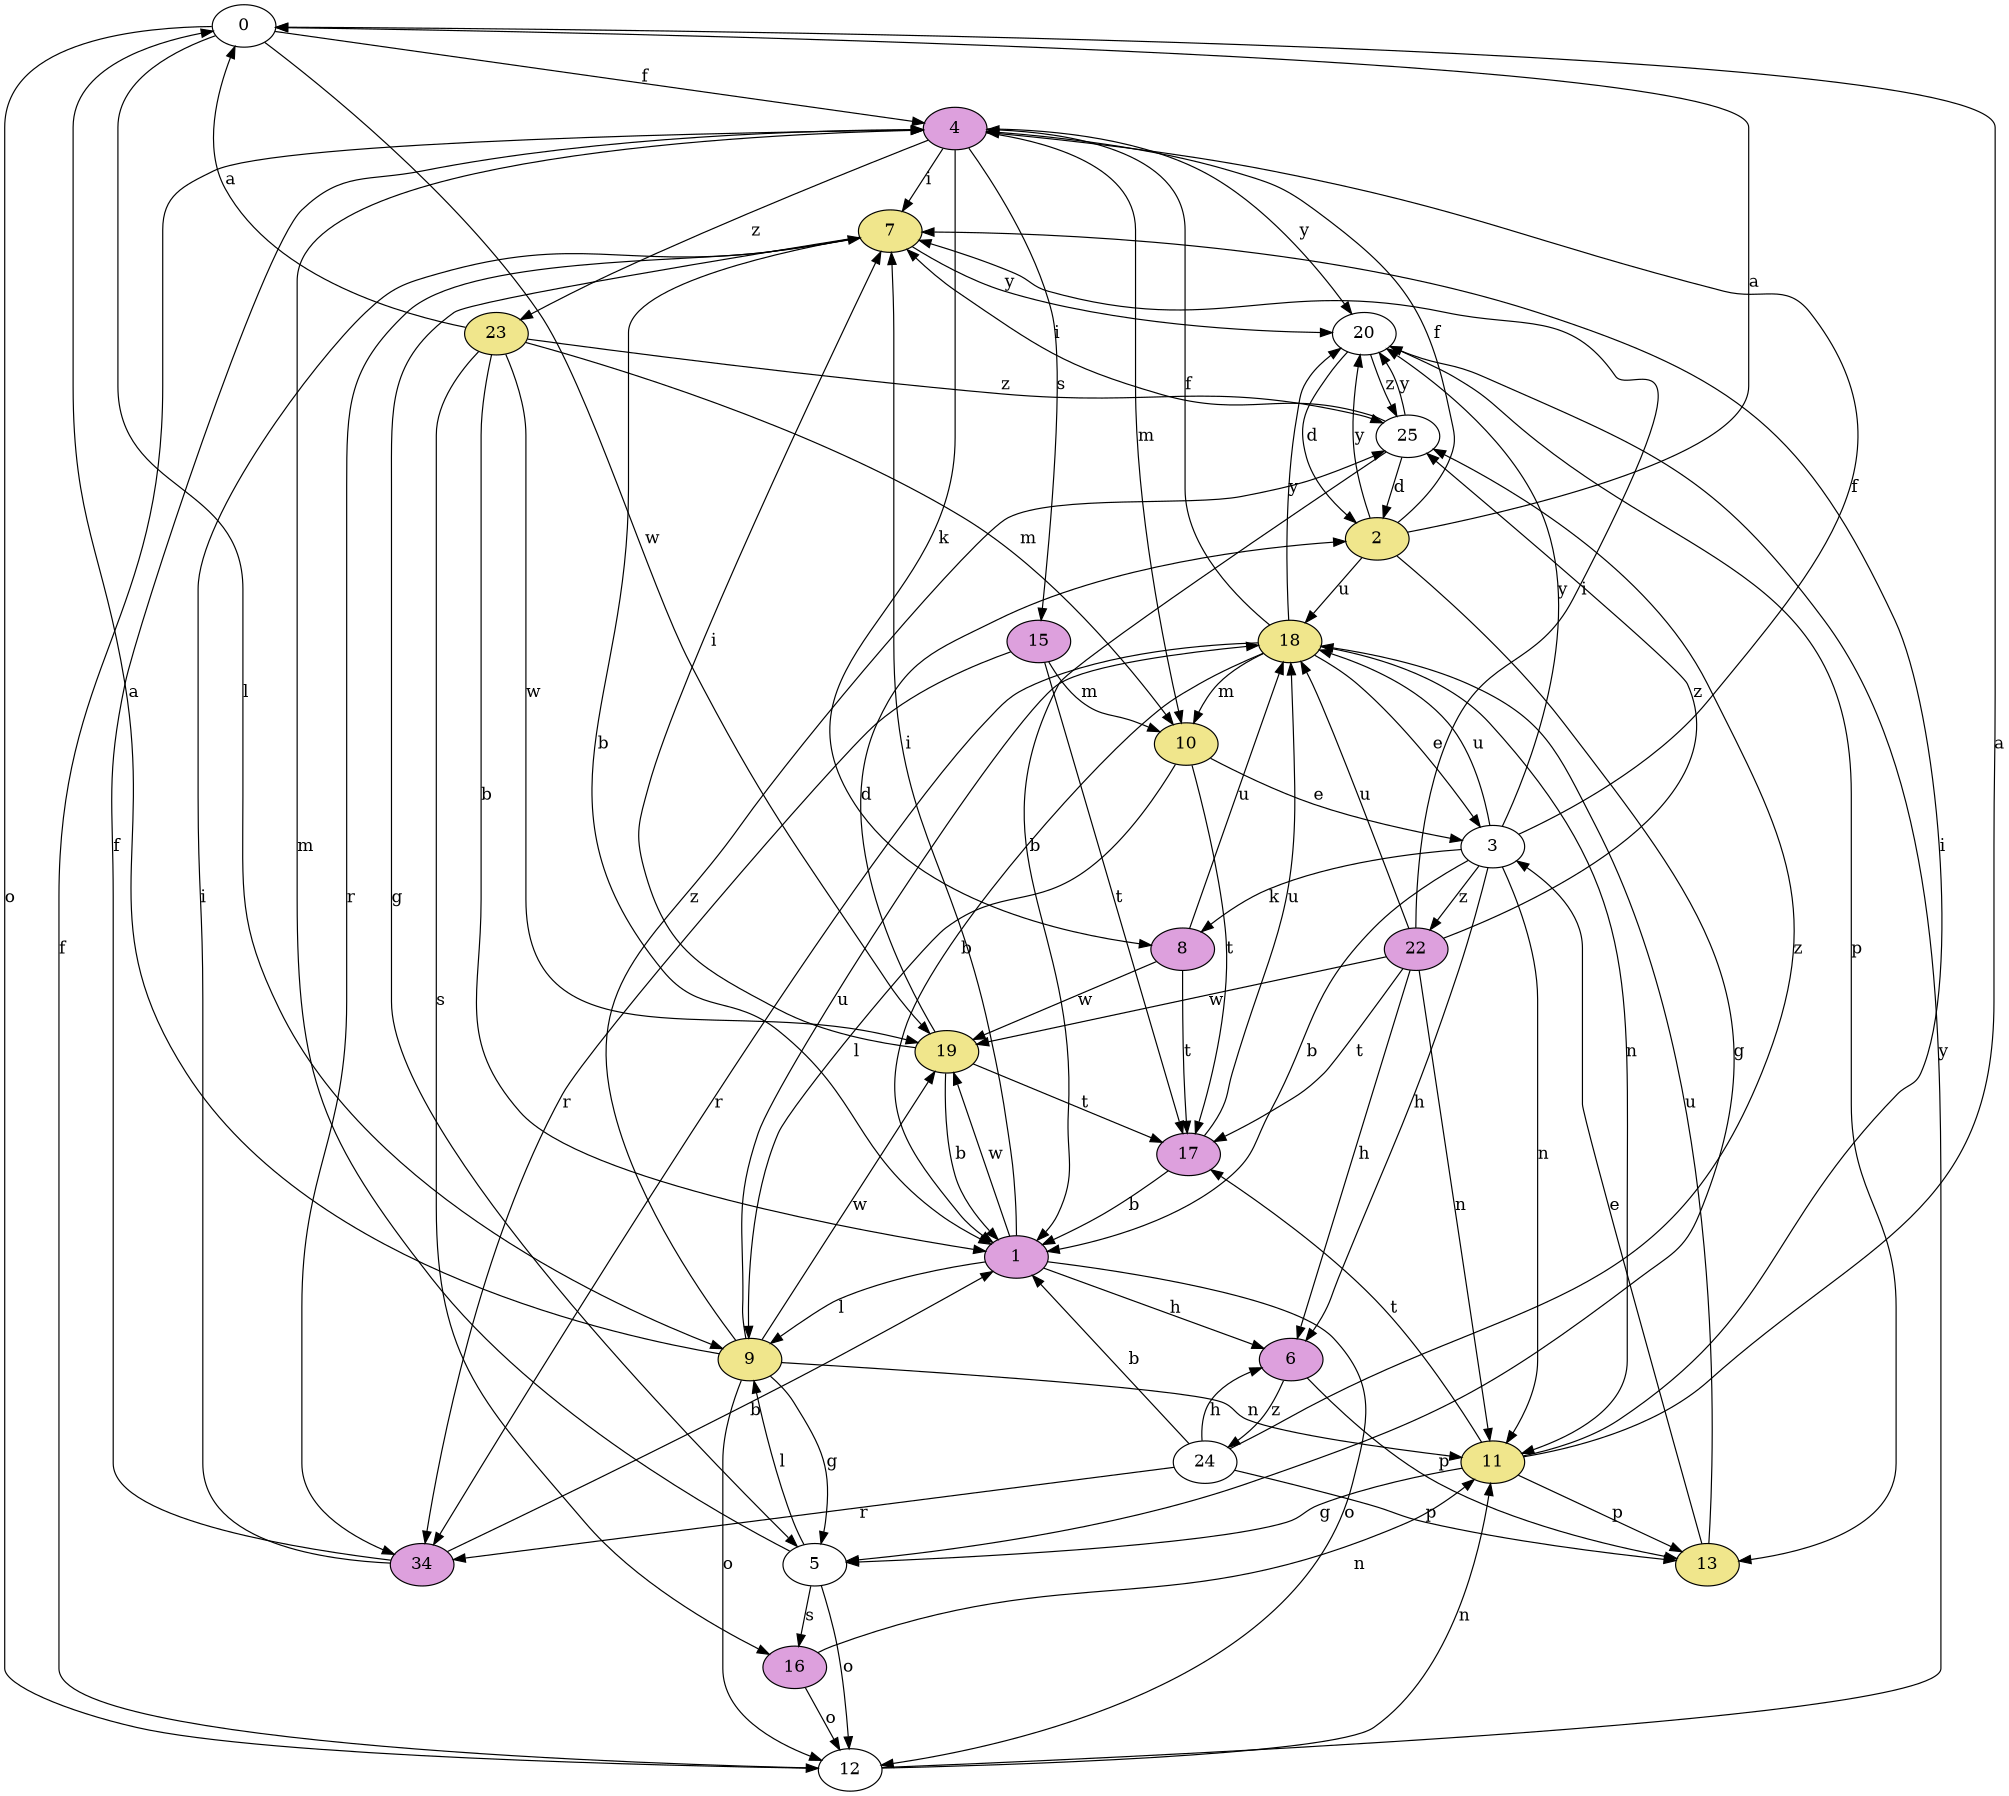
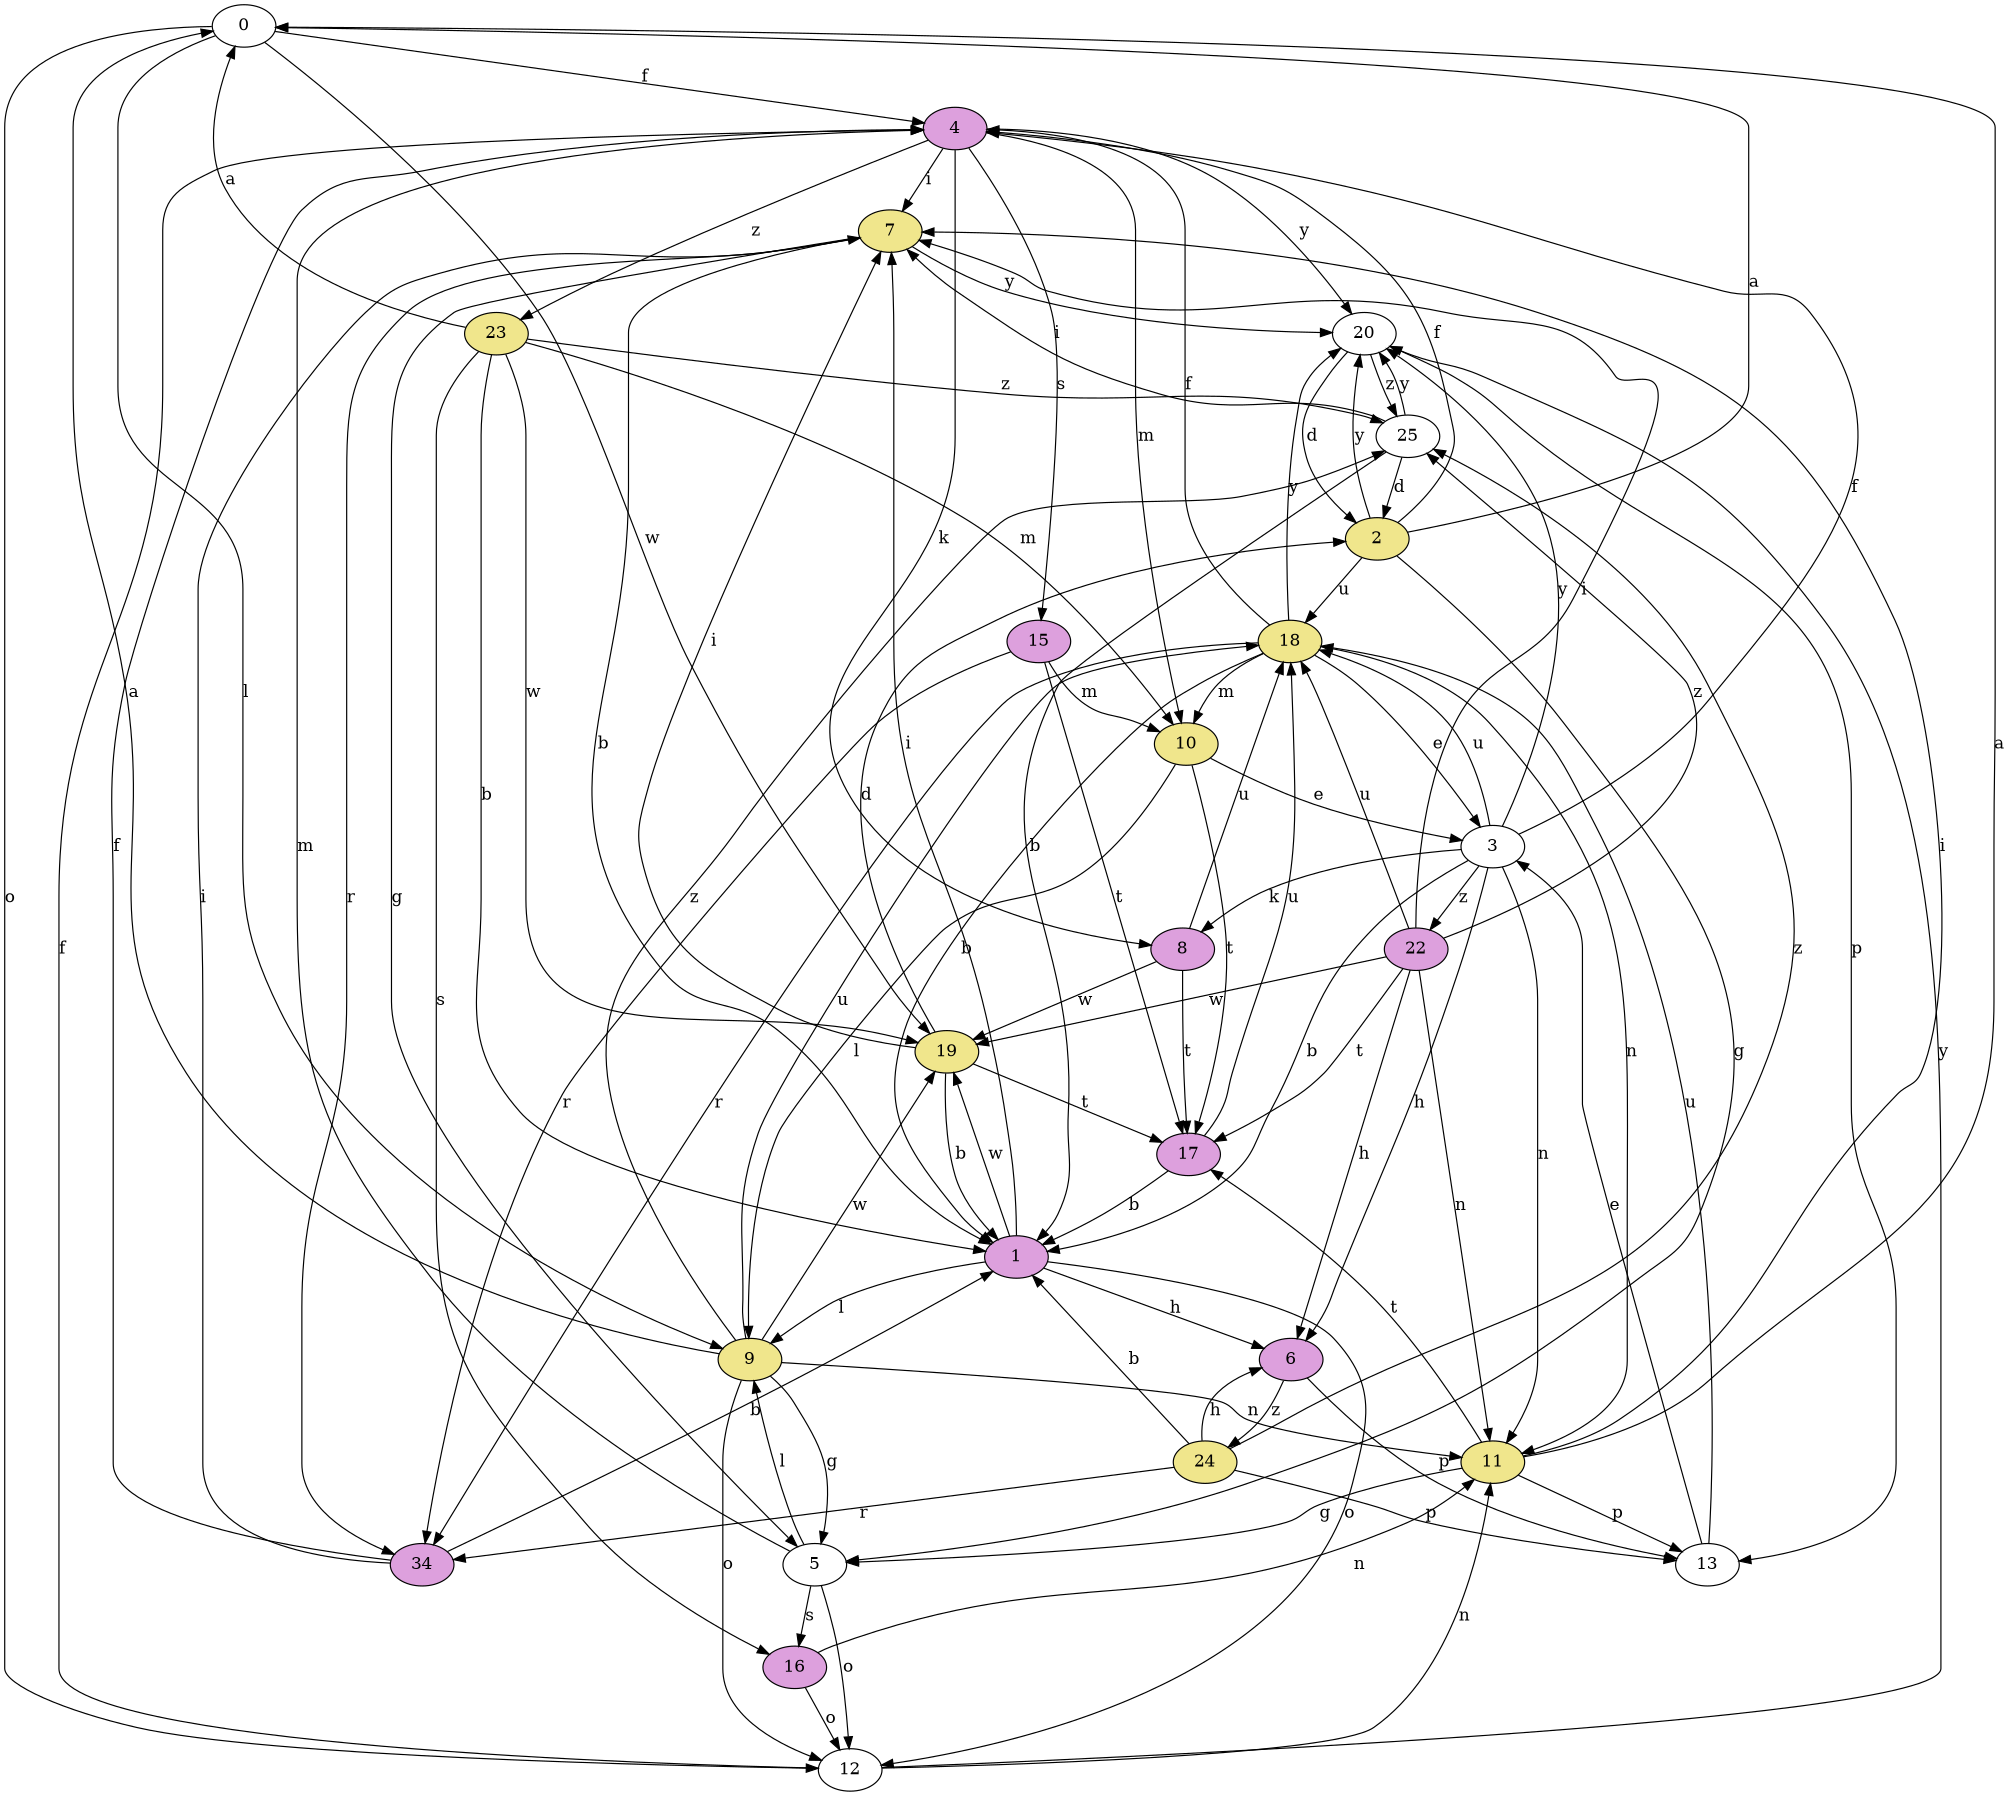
  strict digraph {
    node [fillcolor=khaki style=filled]
    0 [fillcolor=white]
    4 [fillcolor=plum]
    9
    12 [fillcolor=white]
    19
    7
    20 [fillcolor=white]
    8 [fillcolor=plum]
    10
    15 [fillcolor=plum]
    23
    5 [fillcolor=white]
    18
    11
    25 [fillcolor=white]
    1 [fillcolor=plum]
    2
    17 [fillcolor=plum]
    6 [fillcolor=plum]
-   13
-   24 [fillcolor=white]
+   13 [fillcolor=white]
+   24
    n22 [fillcolor=plum label=34]
    16 [fillcolor=plum]
    3 [fillcolor=white]
    22 [fillcolor=plum]
    0 -> 4 [label=f]
    0 -> 9 [label=l]
    0 -> 12 [label=o]
    0 -> 19 [label=w]
    4 -> 7 [label=i]
    4 -> 20 [label=y]
    4 -> 8 [label=k]
    4 -> 10 [label=m]
    4 -> 15 [label=s]
    4 -> 23 [label=z]
    9 -> 0 [label=a]
    9 -> 12 [label=o]
    9 -> 19 [label=w]
    9 -> 5 [label=g]
    9 -> 18 [label=u]
    9 -> 11 [label=n]
    9 -> 25 [label=z]
    12 -> 4 [label=f]
    12 -> 20 [label=y]
    12 -> 11 [label=n]
    19 -> 7 [label=i]
    19 -> 1 [label=b]
    19 -> 2 [label=d]
    19 -> 17 [label=t]
    7 -> 20 [label=y]
    7 -> 5 [label=g]
    7 -> 1 [label=b]
    7 -> n22 [label=r]
    20 -> 25 [label=z]
    20 -> 2 [label=d]
    20 -> 13 [label=p]
    8 -> 19 [label=w]
    8 -> 18 [label=u]
    8 -> 17 [label=t]
    10 -> 9 [label=l]
    10 -> 17 [label=t]
    10 -> 3 [label=e]
    15 -> 10 [label=m]
    15 -> 17 [label=t]
    15 -> n22 [label=r]
    23 -> 0 [label=a]
    23 -> 19 [label=w]
    23 -> 10 [label=m]
    23 -> 25 [label=z]
    23 -> 1 [label=b]
    23 -> 16 [label=s]
    5 -> 4 [label=m]
    5 -> 9 [label=l]
    5 -> 12 [label=o]
    5 -> 16 [label=s]
    18 -> 4 [label=f]
    18 -> 20 [label=y]
    18 -> 10 [label=m]
    18 -> 11 [label=n]
    18 -> 1 [label=b]
    18 -> n22 [label=r]
    18 -> 3 [label=e]
    11 -> 0 [label=a]
    11 -> 7 [label=i]
    11 -> 5 [label=g]
    11 -> 17 [label=t]
    11 -> 13 [label=p]
    25 -> 7 [label=i]
    25 -> 20 [label=y]
    25 -> 1 [label=b]
    25 -> 2 [label=d]
    1 -> 9 [label=l]
    1 -> 12 [label=o]
    1 -> 19 [label=w]
    1 -> 7 [label=i]
    1 -> 6 [label=h]
    2 -> 0 [label=a]
    2 -> 4 [label=f]
    2 -> 20 [label=y]
    2 -> 5 [label=g]
    2 -> 18 [label=u]
    17 -> 18 [label=u]
    17 -> 1 [label=b]
    6 -> 13 [label=p]
    6 -> 24 [label=z]
    13 -> 18 [label=u]
    13 -> 3 [label=e]
    24 -> 25 [label=z]
    24 -> 1 [label=b]
    24 -> 6 [label=h]
    24 -> 13 [label=p]
    24 -> n22 [label=r]
    n22 -> 4 [label=f]
    n22 -> 7 [label=i]
    n22 -> 1 [label=b]
    16 -> 12 [label=o]
    16 -> 11 [label=n]
    3 -> 4 [label=f]
    3 -> 20 [label=y]
    3 -> 8 [label=k]
    3 -> 18 [label=u]
    3 -> 11 [label=n]
    3 -> 1 [label=b]
    3 -> 6 [label=h]
    3 -> 22 [label=z]
    22 -> 19 [label=w]
    22 -> 7 [label=i]
    22 -> 18 [label=u]
    22 -> 11 [label=n]
    22 -> 25 [label=z]
    22 -> 17 [label=t]
    22 -> 6 [label=h]
  }
